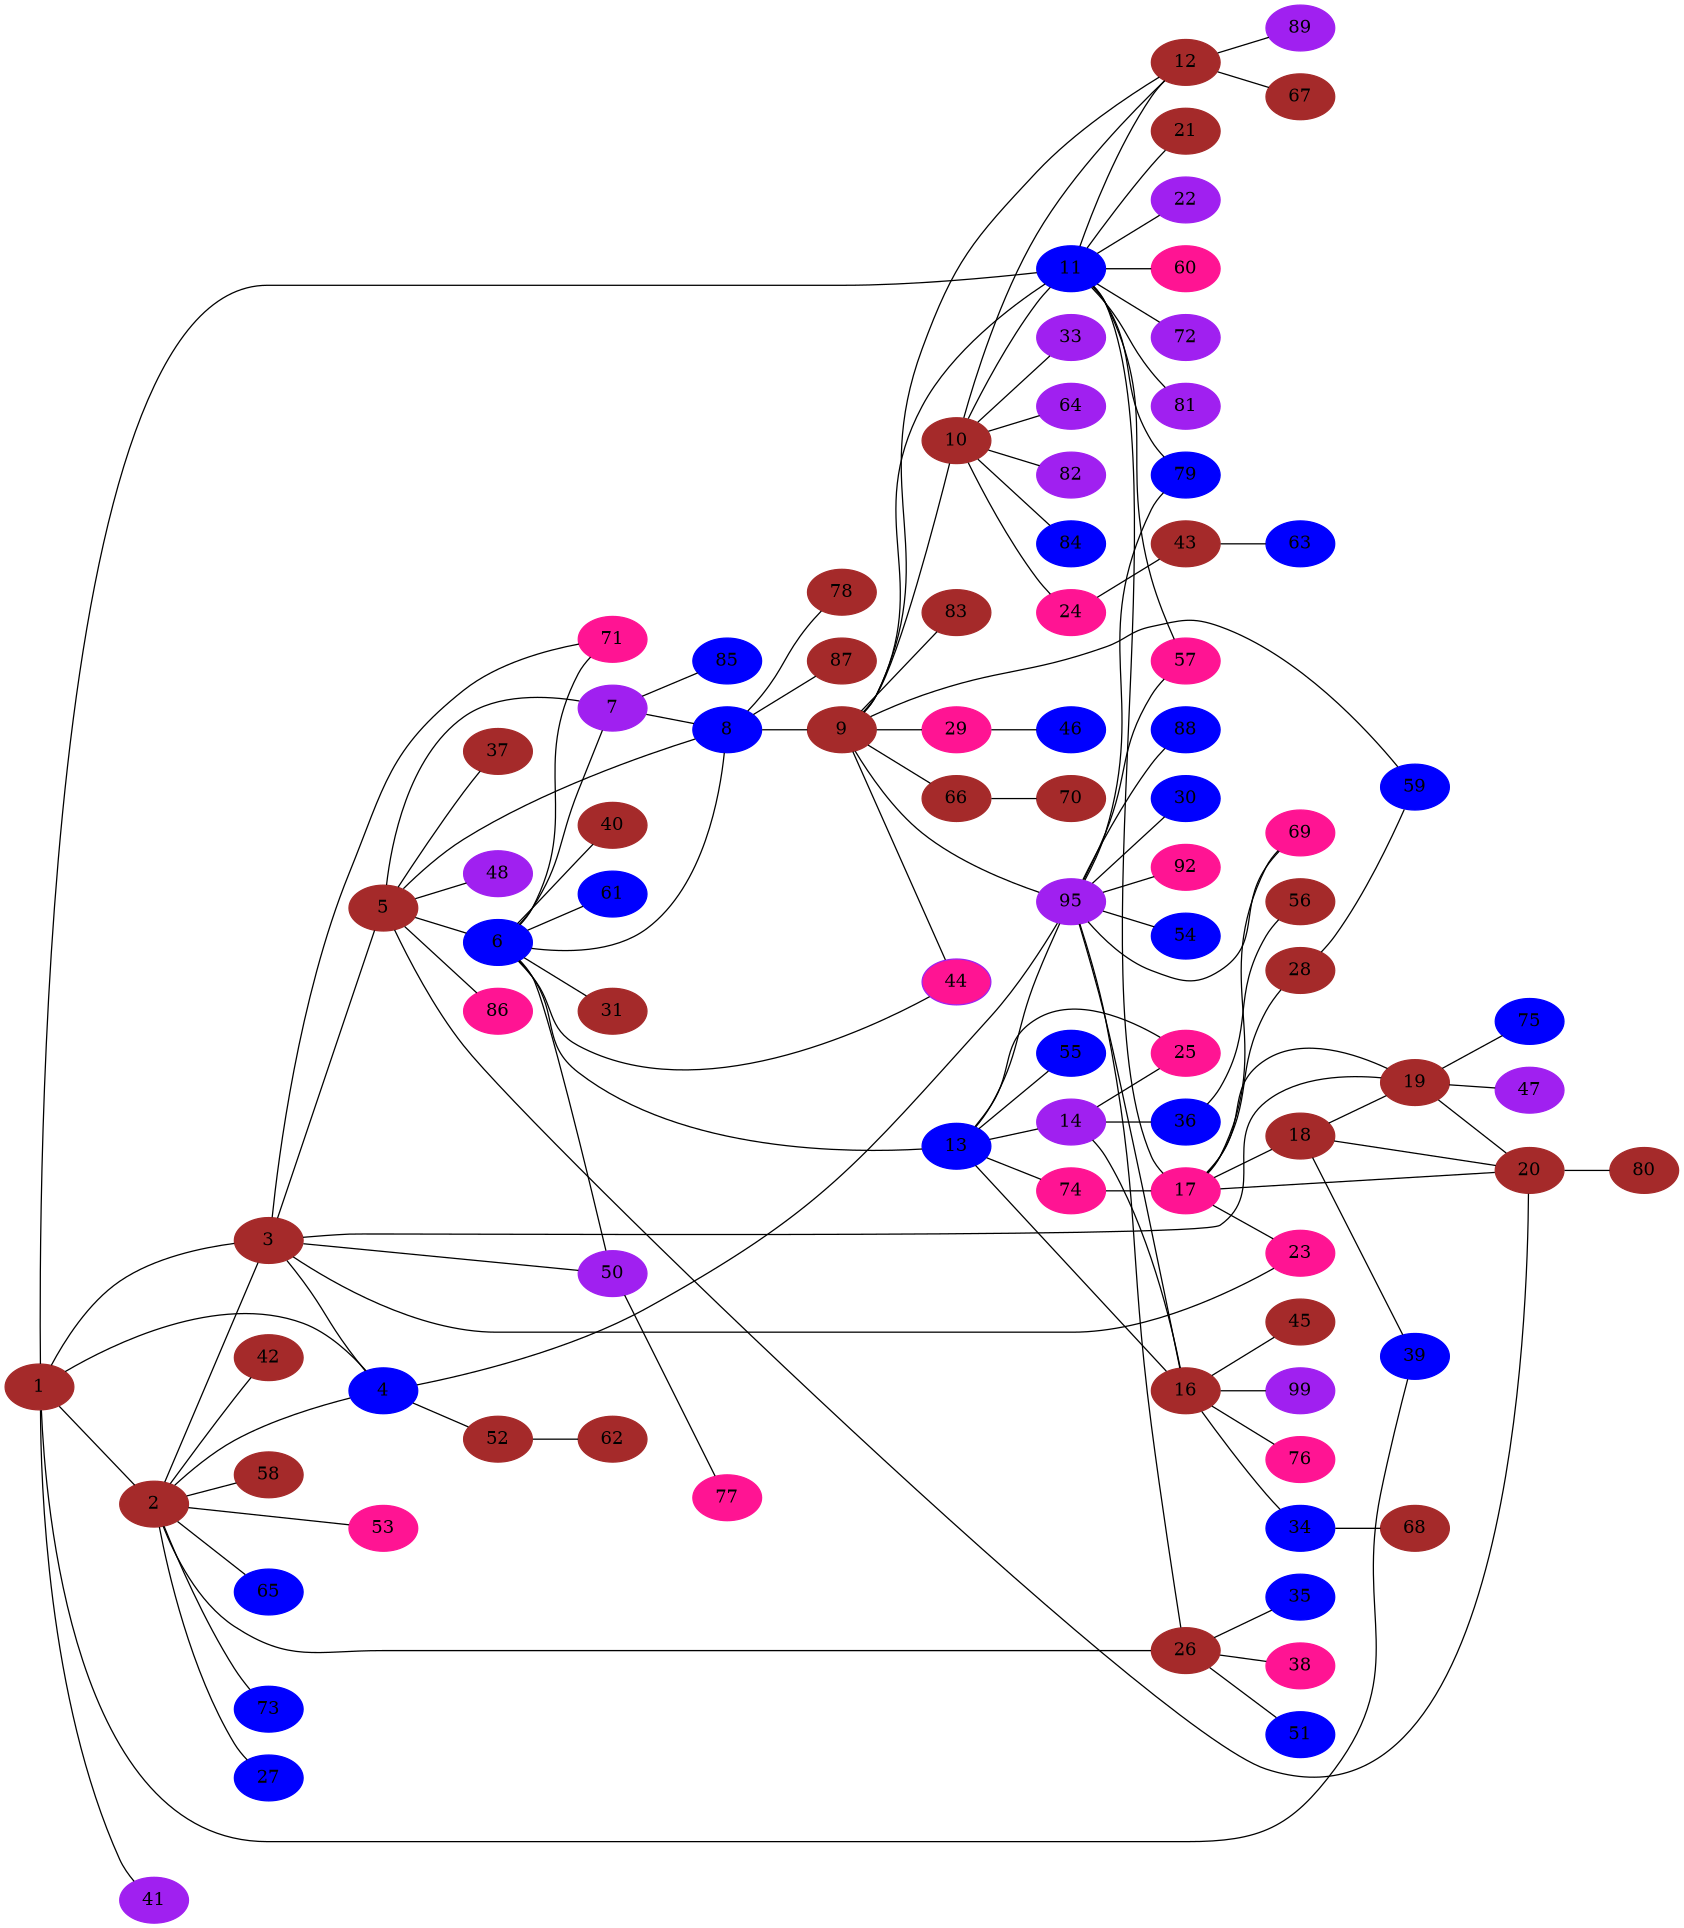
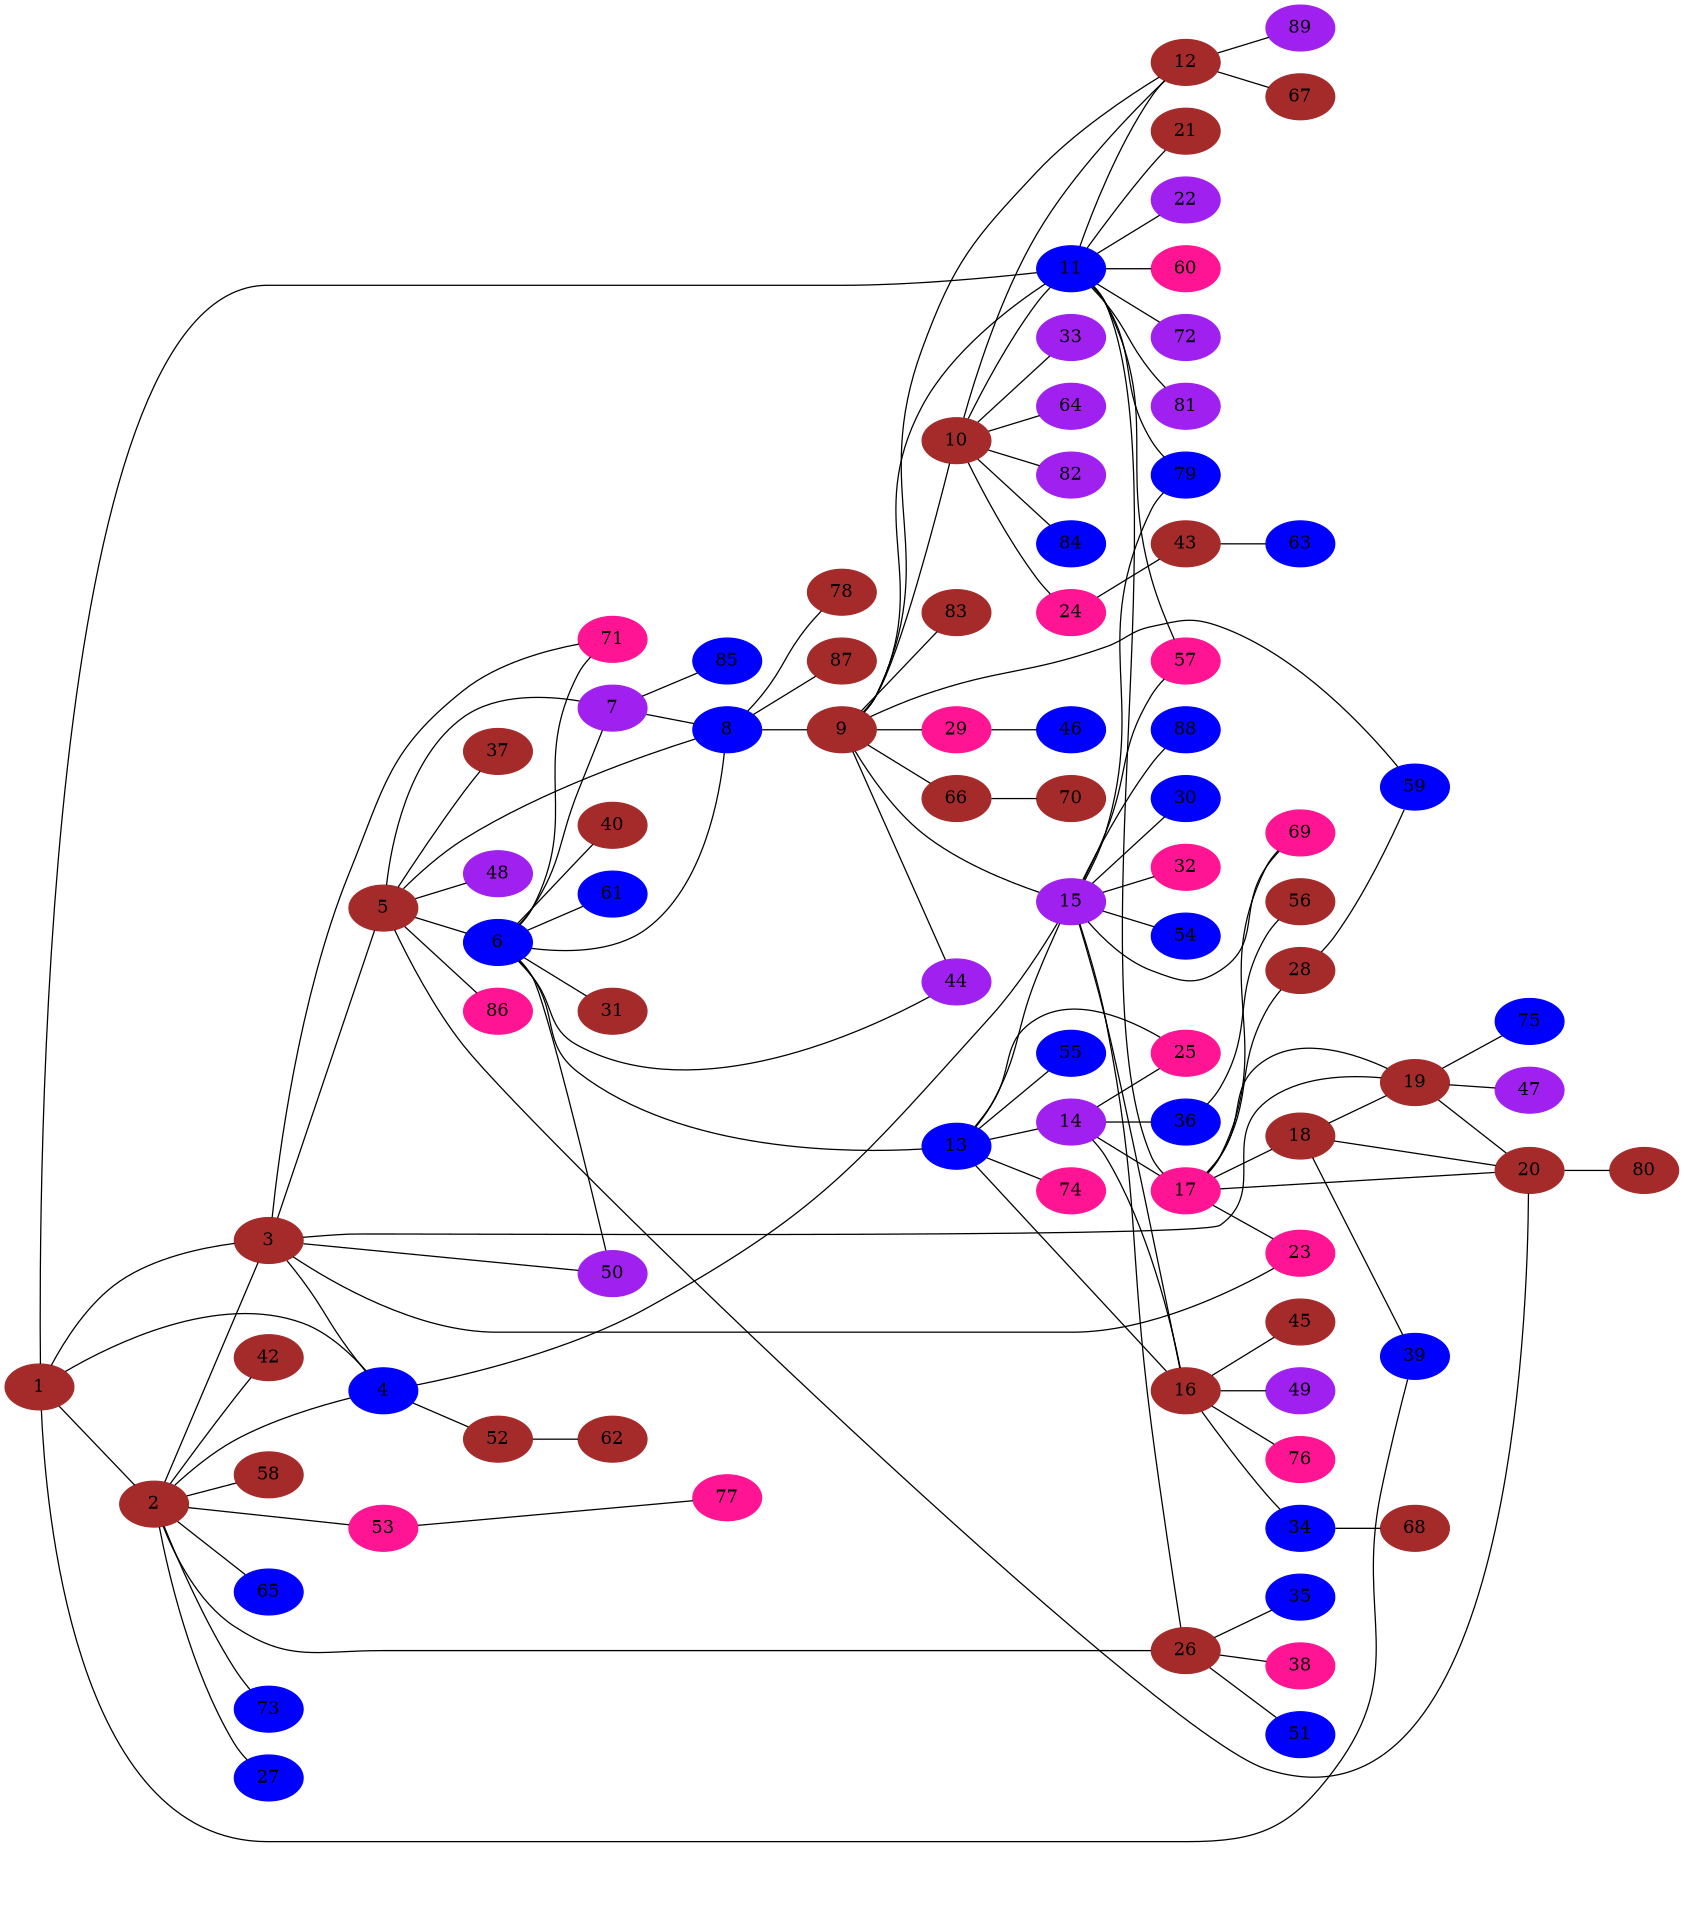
  graph {
    rankdir=LR
    node [color=brown style=filled]
    1
    2
    3
    4 [color=blue]
    11 [color=blue]
    39 [color=blue]
-   41 [color=purple]
    26
    27 [color=blue]
    42
    53 [color=deeppink]
    58
    65 [color=blue]
    73 [color=blue]
    5
    19
    23 [color=deeppink]
    50 [color=purple]
    71 [color=deeppink]
-   15 [color=purple label=95]
+   15 [color=purple]
    52
    12
    17 [color=deeppink]
    21
    22 [color=purple]
    57 [color=deeppink]
    60 [color=deeppink]
    72 [color=purple]
    79 [color=blue]
    81 [color=purple]
    35 [color=blue]
    38 [color=deeppink]
    51 [color=blue]
    77 [color=deeppink]
    6 [color=blue]
    7 [color=purple]
    8 [color=blue]
    20
    37
    48 [color=purple]
    86 [color=deeppink]
    47 [color=purple]
    75 [color=blue]
    16
    30 [color=blue]
-   32 [color=deeppink label=92]
+   32 [color=deeppink]
    54 [color=blue]
    69 [color=deeppink]
    88 [color=blue]
    62
    13 [color=blue]
    31
    40
-   44 [color=purple fillcolor=deeppink]
+   44 [color=purple]
    61 [color=blue]
    85 [color=blue]
    9
    78
    87
    80
    14 [color=purple]
    25 [color=deeppink]
    55 [color=blue]
    74 [color=deeppink]
    10
    29 [color=deeppink]
    59 [color=blue]
    66
    83
    24 [color=deeppink]
    33 [color=purple]
    64 [color=purple]
    82 [color=purple]
    84 [color=blue]
    67
    89 [color=purple]
    46 [color=blue]
    70
    43
    18
    28
    36 [color=blue]
    34 [color=blue]
    45
-   49 [color=purple label=99]
+   49 [color=purple]
    76 [color=deeppink]
    56
    68
    63 [color=blue]
    1 -- 2
    1 -- 3
    1 -- 4
    1 -- 11
    1 -- 39
-   1 -- 41
    2 -- 3
    2 -- 4
    2 -- 26
    2 -- 27
    2 -- 42
    2 -- 53
    2 -- 58
    2 -- 65
    2 -- 73
    3 -- 4
    3 -- 5
    3 -- 19
    3 -- 23
    3 -- 50
    3 -- 71
    4 -- 15
    4 -- 52
    11 -- 12
    11 -- 17
    11 -- 21
    11 -- 22
    11 -- 57
    11 -- 60
    11 -- 72
    11 -- 79
    11 -- 81
    26 -- 35
    26 -- 38
    26 -- 51
-   50 -- 77
+   53 -- 77
    5 -- 6
    5 -- 7
    5 -- 8
    5 -- 20
    5 -- 37
    5 -- 48
    5 -- 86
    19 -- 20
    19 -- 47
    19 -- 75
    15 -- 26
    15 -- 57
    15 -- 79
    15 -- 16
    15 -- 30
    15 -- 32
    15 -- 54
    15 -- 69
    15 -- 88
    52 -- 62
    12 -- 67
    12 -- 89
    17 -- 19
    17 -- 23
    17 -- 20
    17 -- 69
    17 -- 18
    17 -- 28
    6 -- 50
    6 -- 71
    6 -- 7
    6 -- 8
    6 -- 13
    6 -- 31
    6 -- 40
    6 -- 44
    6 -- 61
    7 -- 8
    7 -- 85
    8 -- 9
    8 -- 78
    8 -- 87
    20 -- 80
    16 -- 34
    16 -- 45
    16 -- 49
    16 -- 76
    13 -- 15
    13 -- 16
    13 -- 14
    13 -- 25
    13 -- 55
    13 -- 74
    9 -- 11
    9 -- 15
    9 -- 12
    9 -- 44
    9 -- 10
    9 -- 29
    9 -- 59
    9 -- 66
    9 -- 83
-   74 -- 17
+   14 -- 17
    14 -- 16
    14 -- 25
    14 -- 36
    10 -- 11
    10 -- 12
    10 -- 24
    10 -- 33
    10 -- 64
    10 -- 82
    10 -- 84
    29 -- 46
    66 -- 70
    24 -- 43
    43 -- 63
    18 -- 39
    18 -- 19
    18 -- 20
    28 -- 59
    36 -- 56
    34 -- 68
  }
